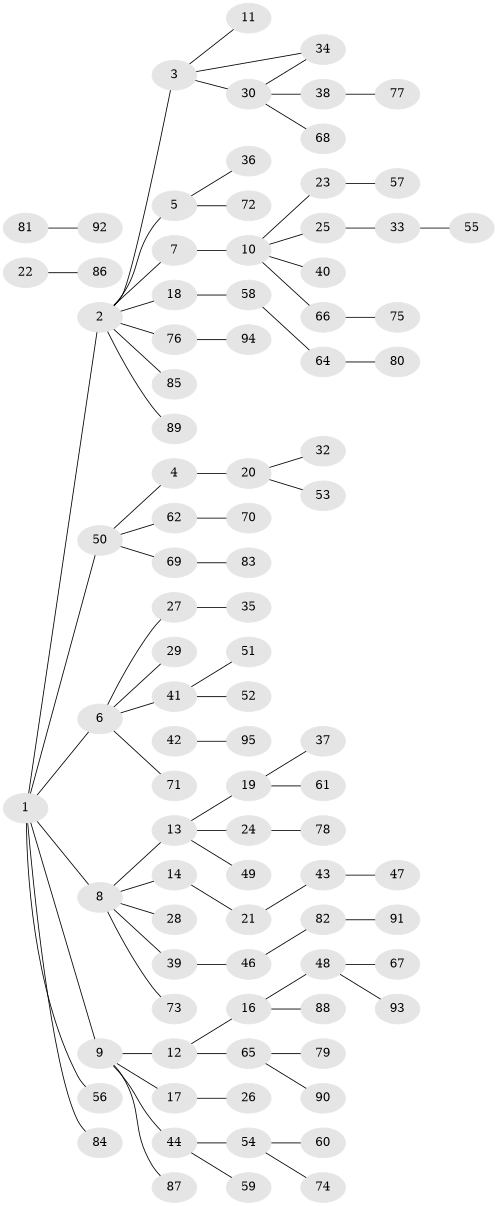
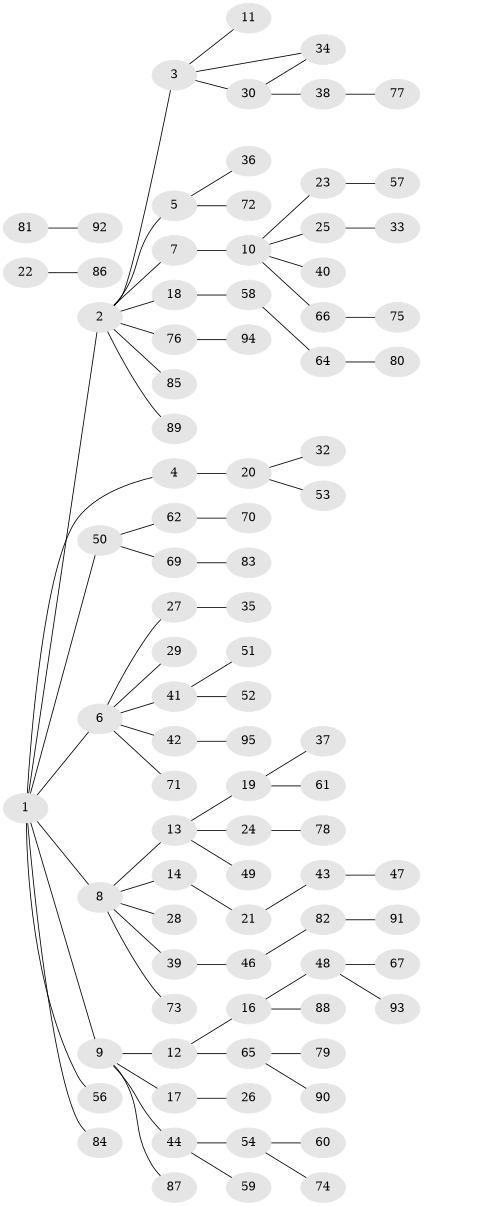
  graph {
    rankdir=LR
    node [color=gray90 style=filled]
    1
    2
    4
    6
    8
    9
    50
    56
    84
    3
    5
    7
    18
    76
    85
    89
    20
    27
    29
    41
    42
    71
    13
    14
    28
    39
    73
    12
    17
    44
    87
    62
    69
    11
    30
    34
    36
    72
    10
    58
    94
    22
    86
    38
-   68
    32
    53
    35
    51
    52
    95
    23
    25
    40
    66
    19
    24
    49
    21
    46
    16
    65
    26
    54
    59
    57
    33
    75
    48
    88
    79
    90
    37
    61
    78
    43
    67
    93
    64
    47
-   55
    77
    82
    60
    74
    81
    92
    91
    70
    83
    80
    1 -- 2
-   50 -- 4
+   1 -- 4
    1 -- 6
    1 -- 8
    1 -- 9
    1 -- 50
    1 -- 56
    1 -- 84
    2 -- 3
    2 -- 5
    2 -- 7
    2 -- 18
    2 -- 76
    2 -- 85
    2 -- 89
    4 -- 20
    6 -- 27
    6 -- 29
    6 -- 41
+   6 -- 42
    6 -- 71
    8 -- 13
    8 -- 14
    8 -- 28
    8 -- 39
    8 -- 73
    9 -- 12
    9 -- 17
    9 -- 44
    9 -- 87
    50 -- 62
    50 -- 69
    3 -- 11
    3 -- 30
    3 -- 34
    5 -- 36
    5 -- 72
    7 -- 10
    18 -- 58
    76 -- 94
    20 -- 32
    20 -- 53
    27 -- 35
    41 -- 51
    41 -- 52
    42 -- 95
    13 -- 19
    13 -- 24
    13 -- 49
    14 -- 21
    39 -- 46
    12 -- 16
    12 -- 65
    17 -- 26
    44 -- 54
    44 -- 59
    62 -- 70
    69 -- 83
    30 -- 34
    30 -- 38
-   30 -- 68
    10 -- 23
    10 -- 25
    10 -- 40
    10 -- 66
    58 -- 64
    22 -- 86
    38 -- 77
    23 -- 57
    25 -- 33
    66 -- 75
    19 -- 37
    19 -- 61
    24 -- 78
    21 -- 43
    46 -- 82
    16 -- 48
    16 -- 88
    65 -- 79
    65 -- 90
    54 -- 60
    54 -- 74
-   33 -- 55
    48 -- 67
    48 -- 93
    43 -- 47
    64 -- 80
    82 -- 91
    81 -- 92
  }
